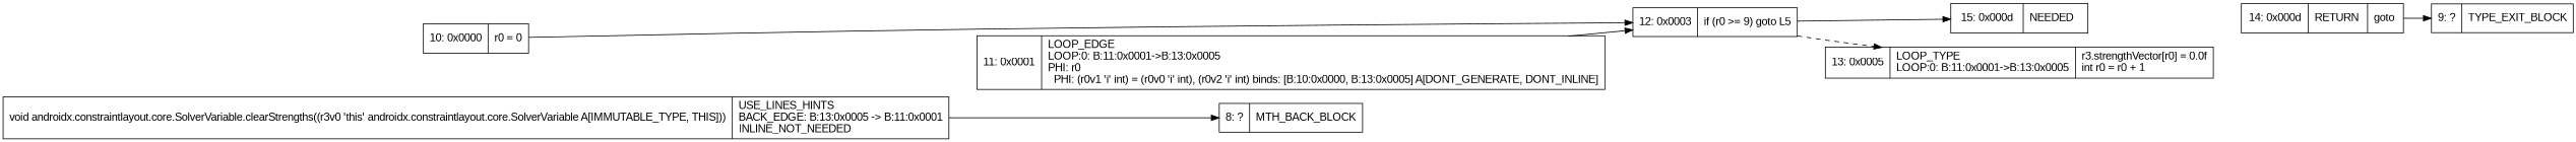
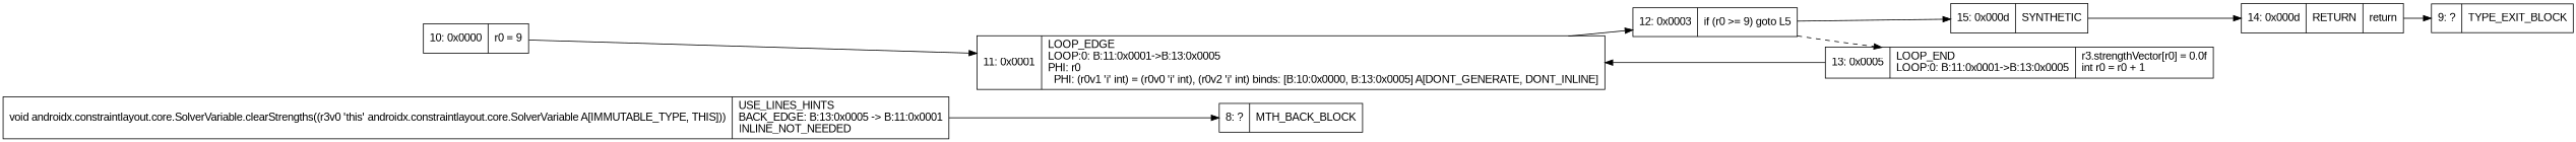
  digraph {
    fontname="Liberation Sans"
    rankdir=LR
    node [fontname="Liberation Sans" shape=record]
    edge [fontname="Liberation Sans"]
    n1 [label="{8\:\ ?|MTH_BACK_BLOCK\l}"]
-   n2 [label="{10\:\ 0x0000|r0 = 0\l}"]
+   n2 [label="{10\:\ 0x0000|r0 = 9\l}"]
    n3 [label="{11\:\ 0x0001|LOOP_EDGE\lLOOP:0: B:11:0x0001\-\>B:13:0x0005\lPHI: r0 \l  PHI: (r0v1 'i' int) = (r0v0 'i' int), (r0v2 'i' int) binds: [B:10:0x0000, B:13:0x0005] A[DONT_GENERATE, DONT_INLINE]\l}"]
    n4 [label="{12\:\ 0x0003|if (r0 \>= 9) goto L5\l}"]
-   n5 [label="{13\:\ 0x0005|LOOP_TYPE\lLOOP:0: B:11:0x0001\-\>B:13:0x0005\l|r3.strengthVector[r0] = 0.0f\lint r0 = r0 + 1\l}"]
-   n6 [label="{15\:\ 0x000d|NEEDED\l}"]
-   n7 [label="{14\:\ 0x000d|RETURN\l|goto\l}"]
+   n5 [label="{13\:\ 0x0005|LOOP_END\lLOOP:0: B:11:0x0001\-\>B:13:0x0005\l|r3.strengthVector[r0] = 0.0f\lint r0 = r0 + 1\l}"]
+   n6 [label="{15\:\ 0x000d|SYNTHETIC\l}"]
+   n7 [label="{14\:\ 0x000d|RETURN\l|return\l}"]
    n8 [label="{9\:\ ?|TYPE_EXIT_BLOCK\l}"]
    n9 [label="{void androidx.constraintlayout.core.SolverVariable.clearStrengths((r3v0 'this' androidx.constraintlayout.core.SolverVariable A[IMMUTABLE_TYPE, THIS]))  | USE_LINES_HINTS\lBACK_EDGE: B:13:0x0005 \-\> B:11:0x0001\lINLINE_NOT_NEEDED\l}"]
-   n2 -> n4
+   n2 -> n3
    n3 -> n4
    n4 -> n5 [style=dashed]
    n4 -> n6
+   n5 -> n3
+   n6 -> n7
    n7 -> n8
    n9 -> n1
  }
